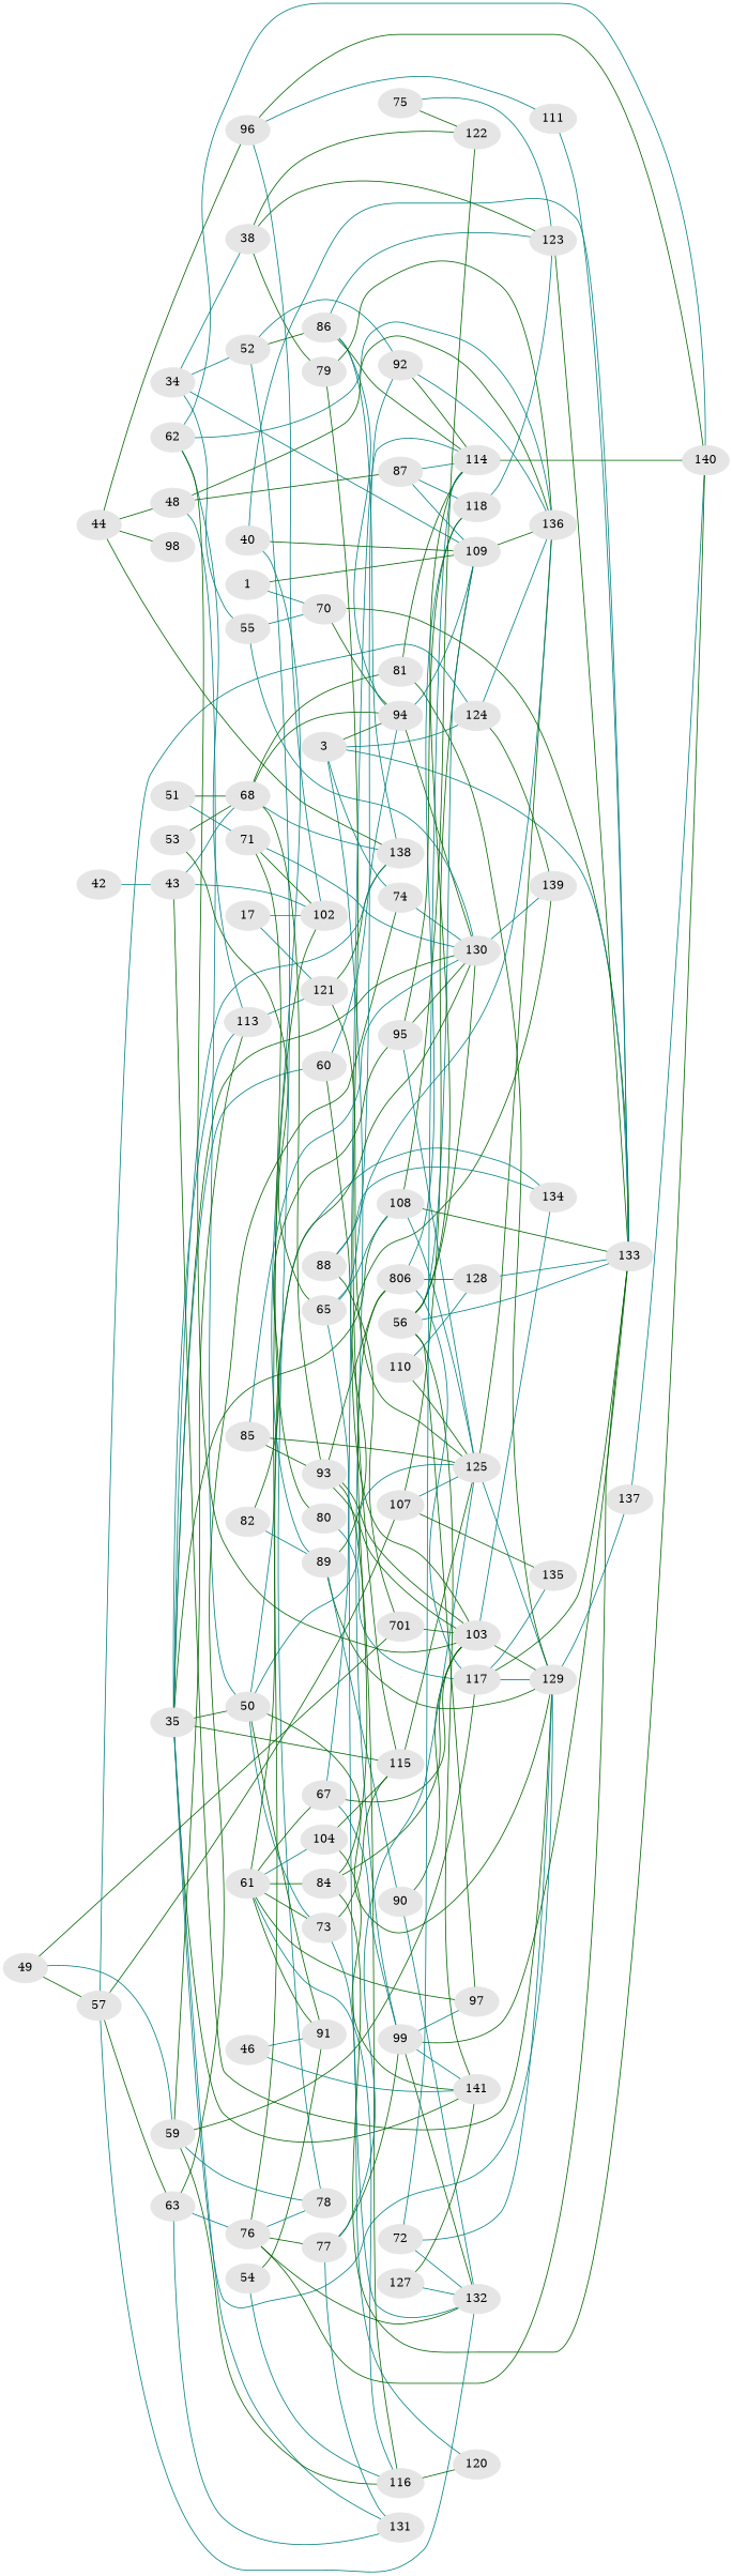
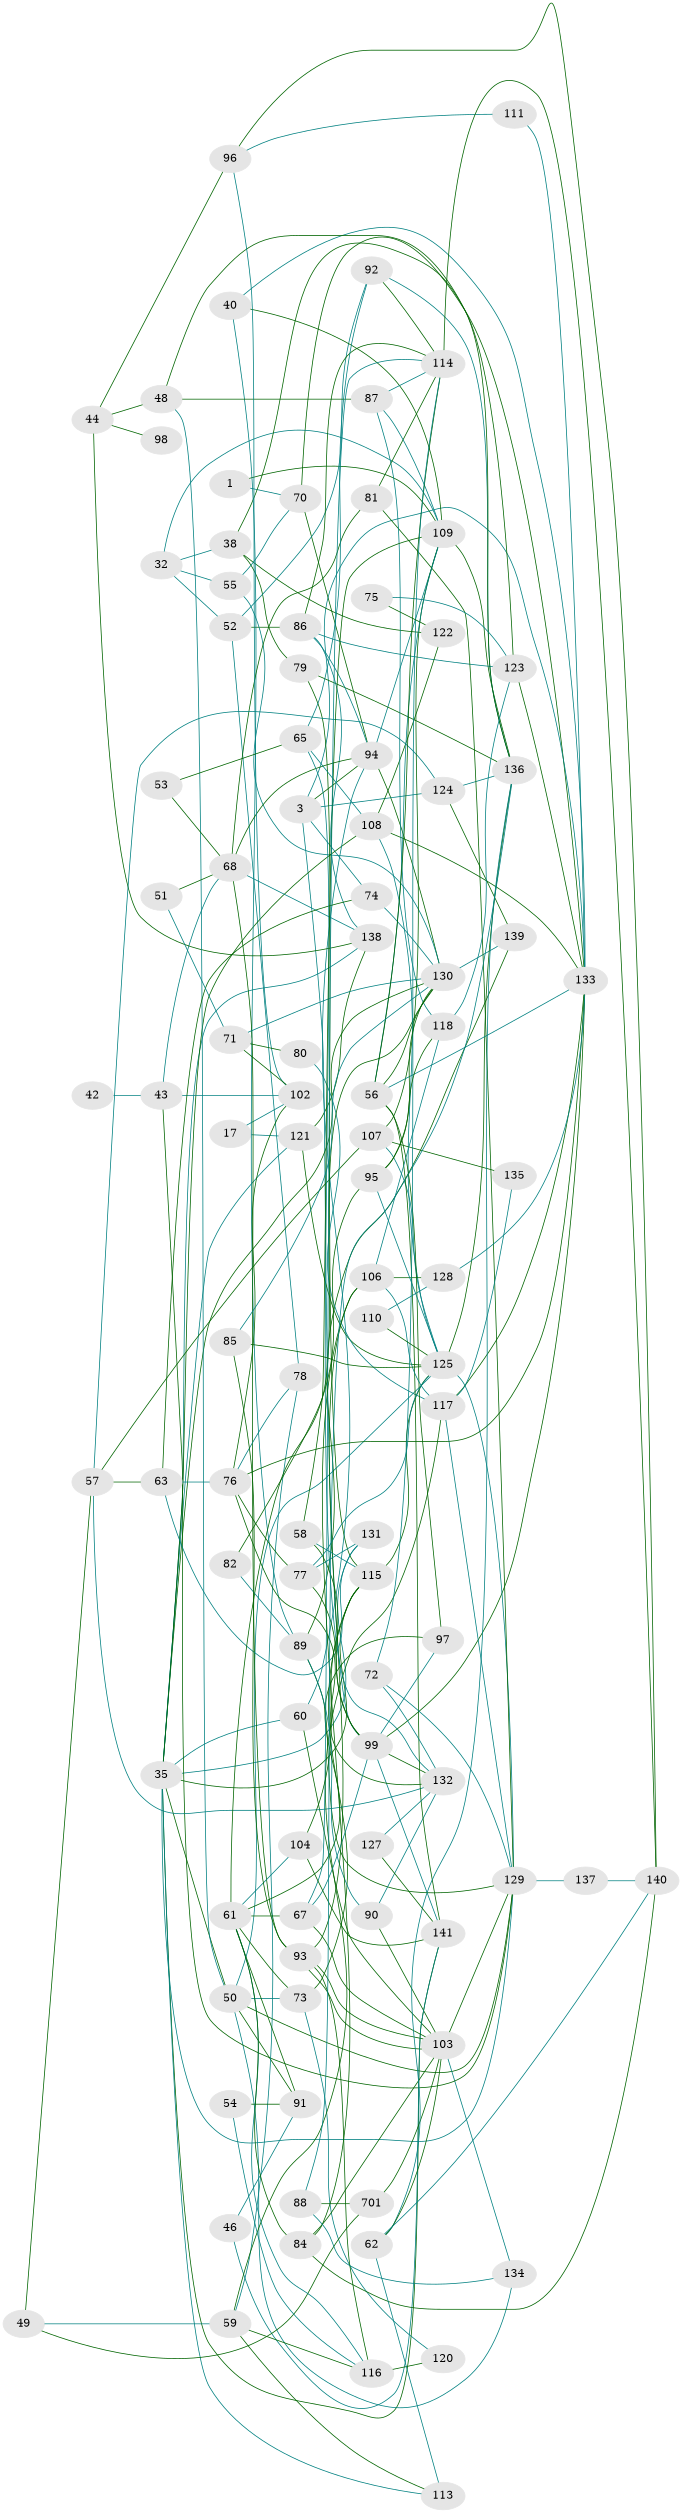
  graph {
    rankdir=LR
    node [color=gray90 style=filled]
    edge [color=darkgreen]
    70 [super="+14"]
    94 [super="+12"]
    133 [super="+112"]
    1
    109 [super="+13+26"]
    136 [super="+126"]
    3
    74
    99 [super="+33+21"]
    124 [super="+22"]
    130 [super="+11+28"]
    141
    97
    132 [super="+5"]
    139
    17
    102
    121
    138 [super="+69"]
    125 [super="+119"]
-   34
+   34 [label=32]
    38
    52
    55
    79
    122
    123
    78
    86
    92
    35 [super="+19+23"]
    50 [super="+16"]
    60
    108 [super="+36"]
    113
    115 [super="+64"]
    129 [super="+32+31"]
    131 [super="+2"]
    91
    73 [super="+4+18"]
    134
    103 [super="+39"]
    137
    40
    89
    90 [super="+27"]
    42
    43
    68 [super="+6"]
    81
    93
    44
    48
    96
    98
    87
    140
    111
    46
    114 [super="+37"]
    118
    49
    57
    59 [super="+7"]
    n65 [label=701]
    63
    107 [super="+105"]
    116 [super="+15"]
    117
    120
    51
    71
    80
    53
    65
    54
    56 [super="+45"]
    76 [super="+20"]
    135
+   58
    61 [super="+29"]
    67
    84
    104 [super="+100"]
-   106 [super="+24+83" label=806]
+   106 [super="+24+83"]
    62
    77
    72
    75
    82
    95
    128
    85 [super="+25"]
    88
    110
    127
    70 -- 94
    70 -- 133
    94 -- 109 [color=teal]
    94 -- 130
    1 -- 70 [color=teal]
    1 -- 109
    109 -- 136
    3 -- 94 [weight=2]
    3 -- 133 [color=teal]
    3 -- 74 [color=teal]
    3 -- 99 [color=teal]
    3 -- 124 [color=teal]
    74 -- 130 [color=teal]
    99 -- 133
    99 -- 141 [color=teal]
    99 -- 97 [color=teal]
    99 -- 132
    124 -- 136 [color=teal]
    124 -- 139 [weight=2]
    130 -- 139 [color=teal]
    17 -- 102 [color=teal]
    17 -- 121 [color=teal]
    121 -- 138
    121 -- 125
    125 -- 136
    125 -- 129 [color=teal weight=3]
    34 -- 109 [color=teal]
    34 -- 38 [color=teal]
    34 -- 52 [color=teal]
    34 -- 55 [color=teal]
    38 -- 79
    38 -- 122
    38 -- 123
    52 -- 78 [color=teal]
    52 -- 86
    52 -- 92 [color=teal]
    55 -- 70 [color=teal]
    55 -- 130 [color=teal]
    79 -- 136
    79 -- 115
    123 -- 133
    86 -- 94 [color=teal]
    86 -- 138 [color=teal weight=2]
    86 -- 123 [color=teal]
    86 -- 114
    92 -- 136 [color=teal]
    92 -- 114
    35 -- 130
    35 -- 141
    35 -- 138 [color=teal]
    35 -- 50
    35 -- 60 [color=teal]
    35 -- 108
    35 -- 113 [color=teal]
    35 -- 115 [weight=2]
    35 -- 129 [color=teal weight=2]
    35 -- 131 [color=teal]
    50 -- 125 [color=teal]
    50 -- 129
    50 -- 91
    50 -- 73 [color=teal weight=2]
    50 -- 134 [color=teal]
    60 -- 94 [color=teal]
    60 -- 103
    108 -- 133
    108 -- 125 [color=teal]
    108 -- 122
-   113 -- 121 [color=teal]
+   35 -- 121 [color=teal]
    115 -- 125
    129 -- 137 [color=teal]
    73 -- 115 [weight=3]
    73 -- 120 [color=teal]
    103 -- 129 [weight=2]
    103 -- 134 [color=teal]
    137 -- 140 [color=teal]
    40 -- 133 [color=teal]
    40 -- 109
    40 -- 89 [color=teal]
    89 -- 139
    89 -- 129 [weight=2]
    89 -- 90 [color=teal]
    90 -- 132 [color=teal]
    90 -- 103
    42 -- 43 [color=teal]
    43 -- 102 [color=teal]
    43 -- 129
    43 -- 68 [color=teal]
    68 -- 94
    68 -- 138 [color=teal]
    68 -- 81
    68 -- 93
    81 -- 129
    81 -- 114
    93 -- 103
    93 -- 103
    93 -- 116
    93 -- 106
    44 -- 138
    44 -- 48
    44 -- 96
    44 -- 98
    48 -- 136
    48 -- 50 [color=teal]
    48 -- 87
    96 -- 102 [color=teal]
    96 -- 140
    96 -- 111 [color=teal]
    87 -- 109 [color=teal]
    87 -- 114 [color=teal]
    87 -- 118 [color=teal]
    111 -- 133 [color=teal]
    46 -- 141 [color=teal]
    46 -- 91 [color=teal]
    114 -- 140
    118 -- 123 [color=teal]
    49 -- 57
    49 -- 59 [color=teal]
    49 -- n65
    57 -- 124 [color=teal]
    57 -- 132 [color=teal]
    57 -- 63
    57 -- 107
    59 -- 78 [color=teal]
    59 -- 113
    59 -- 116
    59 -- 117
    n65 -- 103
    63 -- 74
    63 -- 131 [color=teal]
    63 -- 76 [color=teal]
    107 -- 109
    107 -- 125 [color=teal weight=2]
    107 -- 135
    116 -- 120
    117 -- 133
    117 -- 129 [color=teal]
    117 -- 135 [color=teal]
    51 -- 68
    51 -- 71 [color=teal]
    71 -- 130 [color=teal]
    71 -- 102
    71 -- 80
    80 -- 117 [color=teal]
    53 -- 68
    53 -- 65
    65 -- 132 [color=teal]
    65 -- 92 [color=teal]
    65 -- 108 [color=teal]
    54 -- 91
    54 -- 116 [color=teal]
    56 -- 133 [color=teal weight=2]
    56 -- 109 [color=teal]
    56 -- 130
    56 -- 141
    56 -- 97
    56 -- 114
    76 -- 133
    76 -- 132 [weight=2]
    76 -- 102
    76 -- 78 [color=teal]
    76 -- 77
+   58 -- 109
+   58 -- 99
+   58 -- 115 [color=teal weight=2]
    61 -- 130
    61 -- 97
    61 -- 91
    61 -- 73
    61 -- 116 [color=teal]
    61 -- 67
    61 -- 84
    61 -- 104 [color=teal weight=2]
    67 -- 99 [color=teal]
    67 -- 103
    67 -- 114 [color=teal weight=2]
    84 -- 103
    84 -- 140
    84 -- 106
    104 -- 141
    104 -- 115 [weight=2]
    106 -- 118 [color=teal]
    106 -- 117 [color=teal]
    106 -- 128
    62 -- 136 [color=teal]
    62 -- 113 [color=teal]
    62 -- 103
    62 -- 140 [color=teal]
    77 -- 99
    77 -- 125 [color=teal]
    77 -- 131 [color=teal weight=2]
    72 -- 132 [color=teal]
    72 -- 129 [color=teal]
    72 -- 114 [color=teal]
    75 -- 122
    75 -- 123 [color=teal]
    82 -- 89 [color=teal]
    82 -- 95
    95 -- 130
    95 -- 125 [color=teal]
    95 -- 118
    128 -- 133 [color=teal]
    85 -- 130 [color=teal]
    85 -- 125 [weight=2]
    85 -- 93
    88 -- 136 [color=teal]
    88 -- 134 [color=teal]
    88 -- n65
    110 -- 125
    110 -- 128 [color=teal]
    127 -- 141
    127 -- 132 [color=teal]
  }
